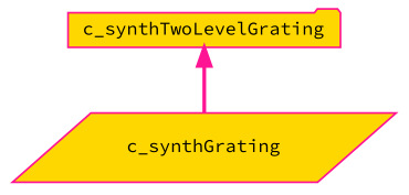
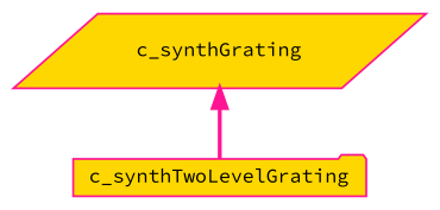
  digraph {
    fontname="Source Code Pro"
    node [color=deeppink fillcolor=gold fontname="Source Code Pro" fontsize=10 style=filled]
    n1 [fontcolor=black height=0.2 label=c_synthGrating shape=parallelogram width=0.4]
    n2 [height=0.2 label=c_synthTwoLevelGrating shape=folder width=0.4]
-   n2 -> n1 [color=deeppink dir=back fontname="Source Code Pro" fontsize=10 labelfontname=FreeSans labelfontsize=10 style=bold]
+   n1 -> n2 [color=deeppink dir=back fontname="Source Code Pro" fontsize=10 labelfontname=FreeSans labelfontsize=10 style=bold]
  }
